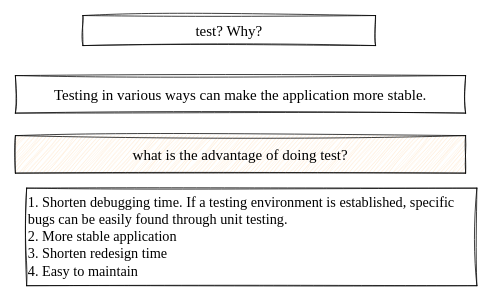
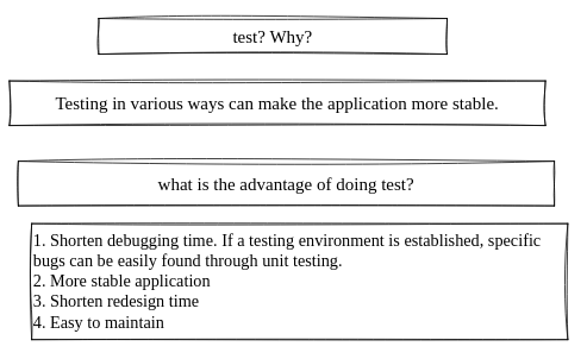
  <mxCell id="0" />
  <mxCell id="1" parent="0" />
  <mxCell id="2" value="test? Why?" style="rounded=0;whiteSpace=wrap;html=1;sketch=1;hachureGap=4;jiggle=2;curveFitting=1;fontFamily=Architects Daughter;fontSource=https%3A%2F%2Ffonts.googleapis.com%2Fcss%3Ffamily%3DArchitects%2BDaughter;fontSize=20;" vertex="1" parent="1"><mxGeometry x="110" y="20" width="390" height="40" as="geometry" /></mxCell>
- <mxCell id="3" value="Testing in various ways can make the application more stable." style="rounded=0;whiteSpace=wrap;html=1;sketch=1;hachureGap=4;jiggle=2;curveFitting=1;fontFamily=Architects Daughter;fontSource=https%3A%2F%2Ffonts.googleapis.com%2Fcss%3Ffamily%3DArchitects%2BDaughter;fontSize=20;" vertex="1" parent="1"><mxGeometry x="20" y="100" width="600" height="50" as="geometry" /></mxCell>
- <mxCell id="4" value="what is the advantage of doing test?" style="rounded=0;whiteSpace=wrap;html=1;sketch=1;hachureGap=4;jiggle=2;curveFitting=1;fontFamily=Architects Daughter;fontSource=https%3A%2F%2Ffonts.googleapis.com%2Fcss%3Ffamily%3DArchitects%2BDaughter;fontSize=20;fillColor=#ffe6cc;" vertex="1" parent="1"><mxGeometry x="20" y="180" width="600" height="50" as="geometry" /></mxCell>
+ <mxCell id="3" value="Testing in various ways can make the application more stable." style="rounded=0;whiteSpace=wrap;html=1;sketch=1;hachureGap=4;jiggle=2;curveFitting=1;fontFamily=Architects Daughter;fontSource=https%3A%2F%2Ffonts.googleapis.com%2Fcss%3Ffamily%3DArchitects%2BDaughter;fontSize=20;" vertex="1" parent="1"><mxGeometry x="10" y="90" width="600" height="50" as="geometry" /></mxCell>
+ <mxCell id="4" value="what is the advantage of doing test?" style="rounded=0;whiteSpace=wrap;html=1;sketch=1;hachureGap=4;jiggle=2;curveFitting=1;fontFamily=Architects Daughter;fontSource=https%3A%2F%2Ffonts.googleapis.com%2Fcss%3Ffamily%3DArchitects%2BDaughter;fontSize=20;" vertex="1" parent="1"><mxGeometry x="20" y="180" width="600" height="50" as="geometry" /></mxCell>
  <mxCell id="5" value="&lt;div style=&quot;font-size: 19px;&quot;&gt;&lt;div&gt;1. Shorten debugging time. If a testing environment is established, specific bugs can be easily found through unit testing.&lt;/div&gt;&lt;div&gt;2. More stable application&lt;/div&gt;&lt;div&gt;3. Shorten redesign time&lt;/div&gt;&lt;div&gt;4. Easy to maintain&lt;/div&gt;&lt;/div&gt;" style="rounded=0;whiteSpace=wrap;html=1;sketch=1;hachureGap=4;jiggle=2;curveFitting=1;fontFamily=Architects Daughter;fontSource=https%3A%2F%2Ffonts.googleapis.com%2Fcss%3Ffamily%3DArchitects%2BDaughter;fontSize=20;align=left;perimeterSpacing=2;" vertex="1" parent="1"><mxGeometry x="35" y="250" width="600" height="130" as="geometry" /></mxCell>
